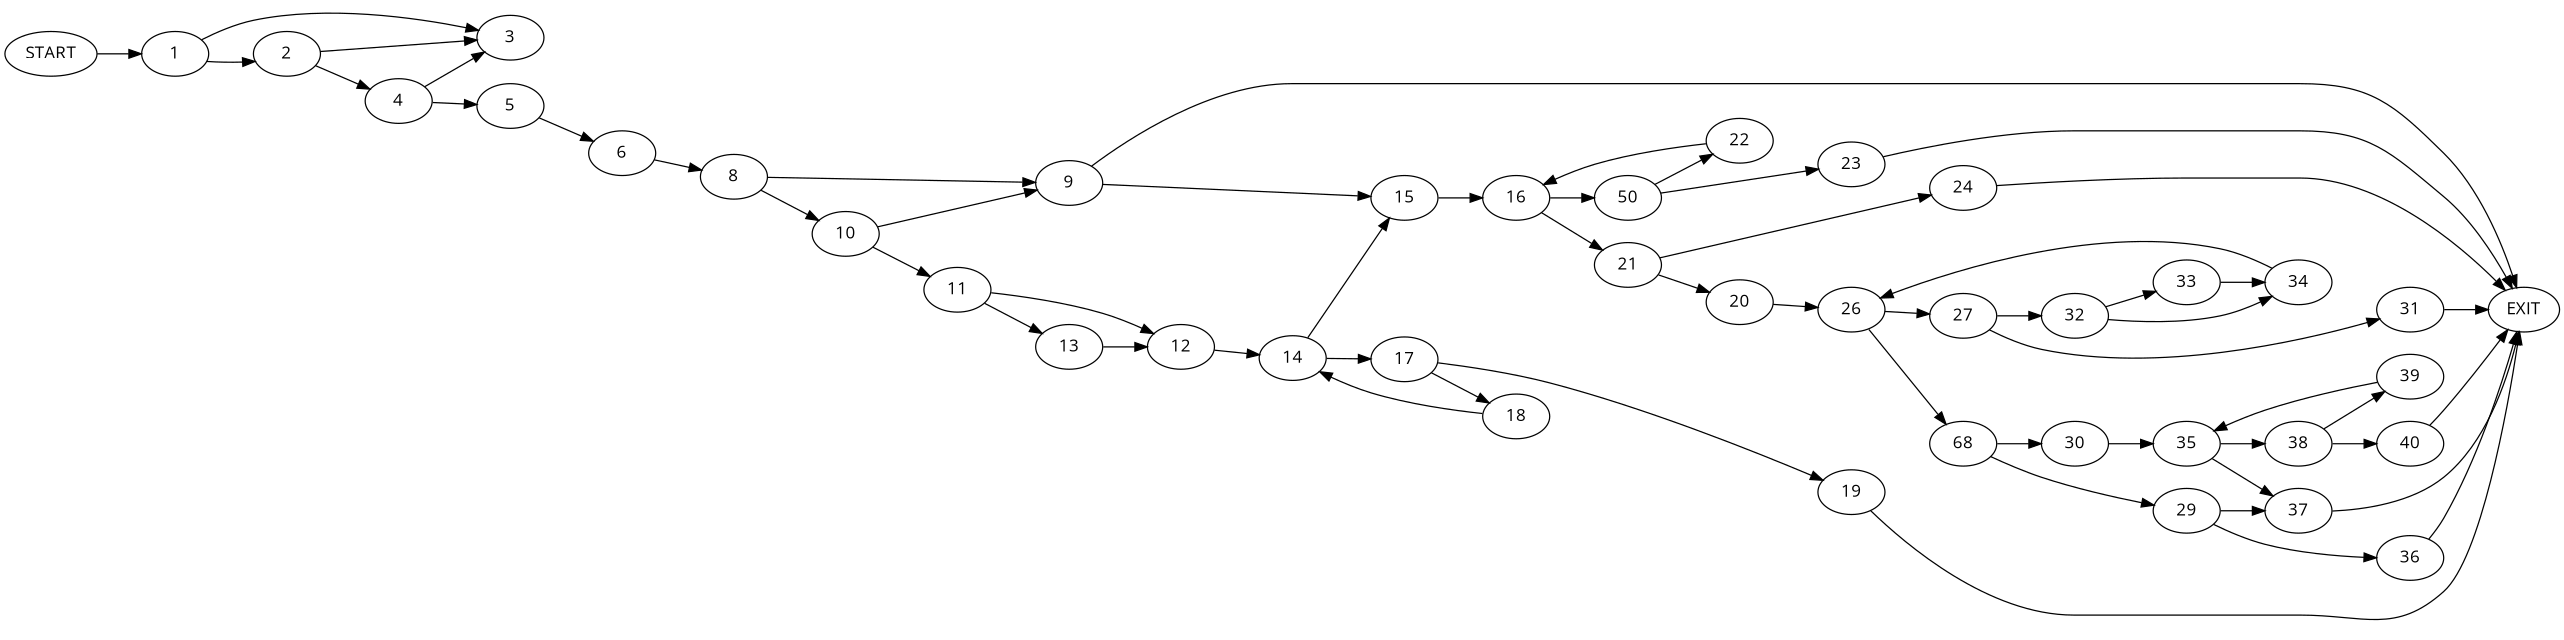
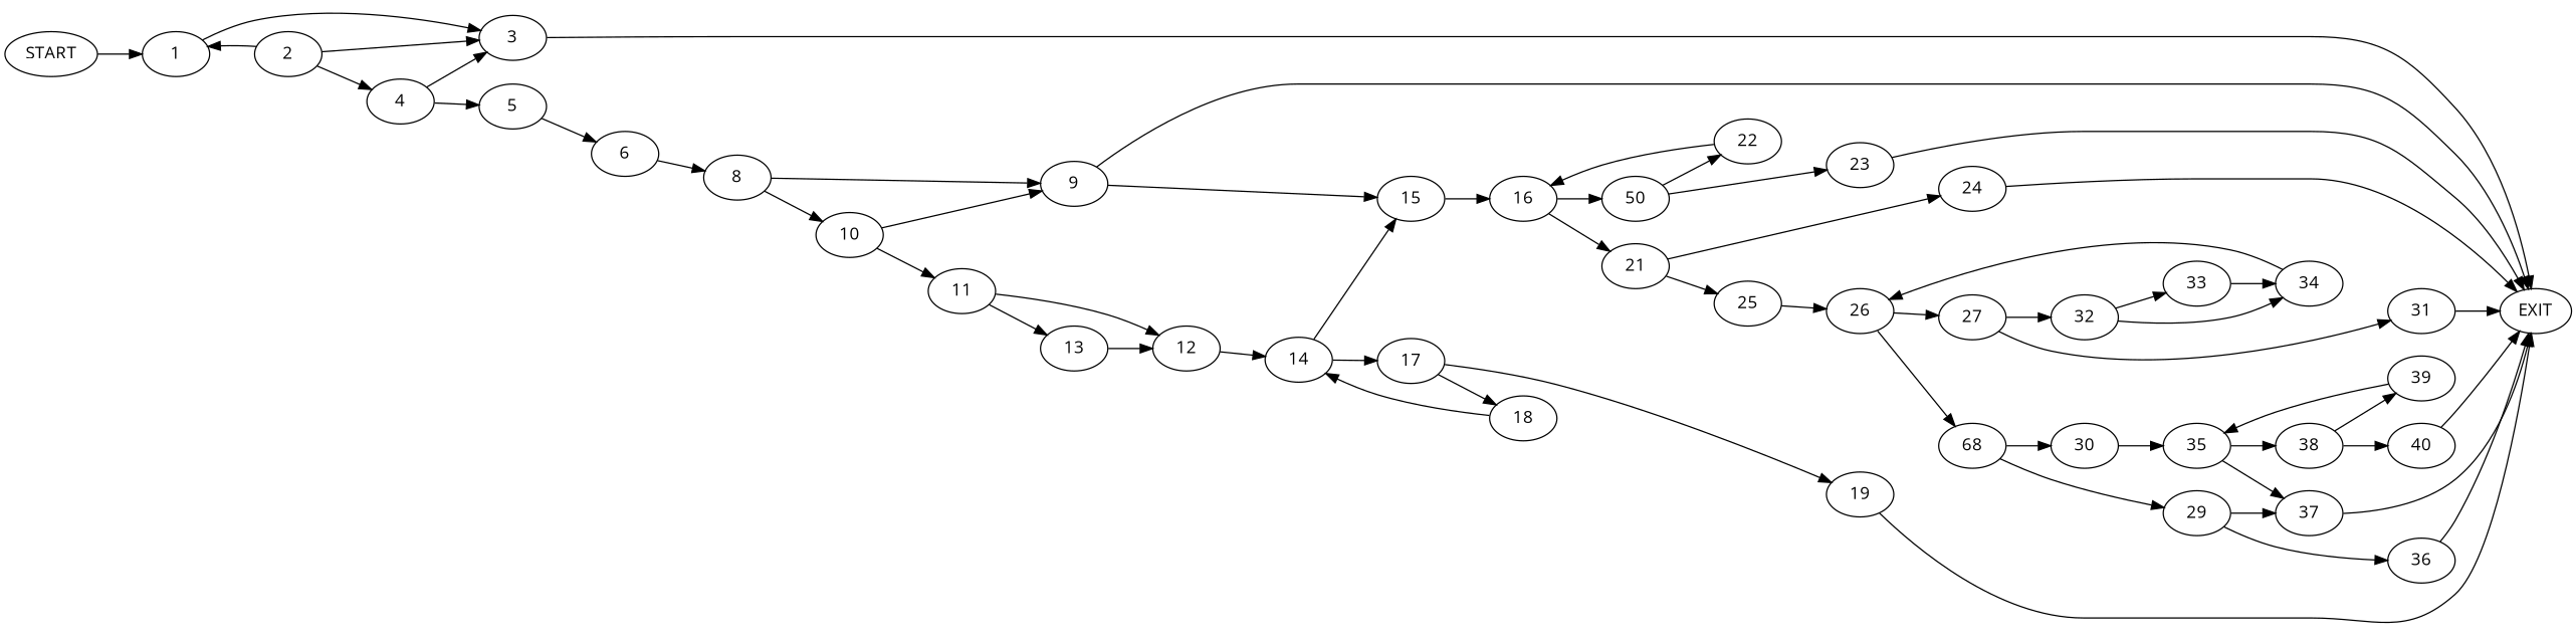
  digraph {
    fontname="Open Sans"
    rankdir=LR
    node [fontname="Open Sans"]
    edge [fontname="Open Sans"]
    n1 [label=START]
    1
    2
    3
    n5 [label=EXIT]
    4
    5
    6
    8
    9
    10
    15
    11
    12
    13
    14
    17
    16
    18
    19
    n21 [label=50]
    21
    22
    23
    24
-   25 [label=20]
+   25
    26
    27
    n29 [label=68]
    31
    32
    29
    30
    33
    34
    36
    37
    35
    38
    39
    40
    n1 -> 1
-   1 -> 2
+   2 -> 1
    1 -> 3
    2 -> 3
    2 -> 4
+   3 -> n5
    4 -> 3
    4 -> 5
    5 -> 6
    6 -> 8
    8 -> 9
    8 -> 10
    9 -> n5
    9 -> 15
    10 -> 9
    10 -> 11
    15 -> 16
    11 -> 12
    11 -> 13
    12 -> 14
    13 -> 12
    14 -> 15
    14 -> 17
    17 -> 18
    17 -> 19
    16 -> n21
    16 -> 21
    18 -> 14
    19 -> n5
    n21 -> 22
    n21 -> 23
    21 -> 24
    21 -> 25
    22 -> 16
    23 -> n5
    24 -> n5
    25 -> 26
    26 -> 27
    26 -> n29
    27 -> 31
    27 -> 32
    n29 -> 29
    n29 -> 30
    31 -> n5
    32 -> 33
    32 -> 34
    29 -> 36
    29 -> 37
    30 -> 35
    33 -> 34
    34 -> 26
    36 -> n5
    37 -> n5
    35 -> 37
    35 -> 38
    38 -> 39
    38 -> 40
    39 -> 35
    40 -> n5
  }
